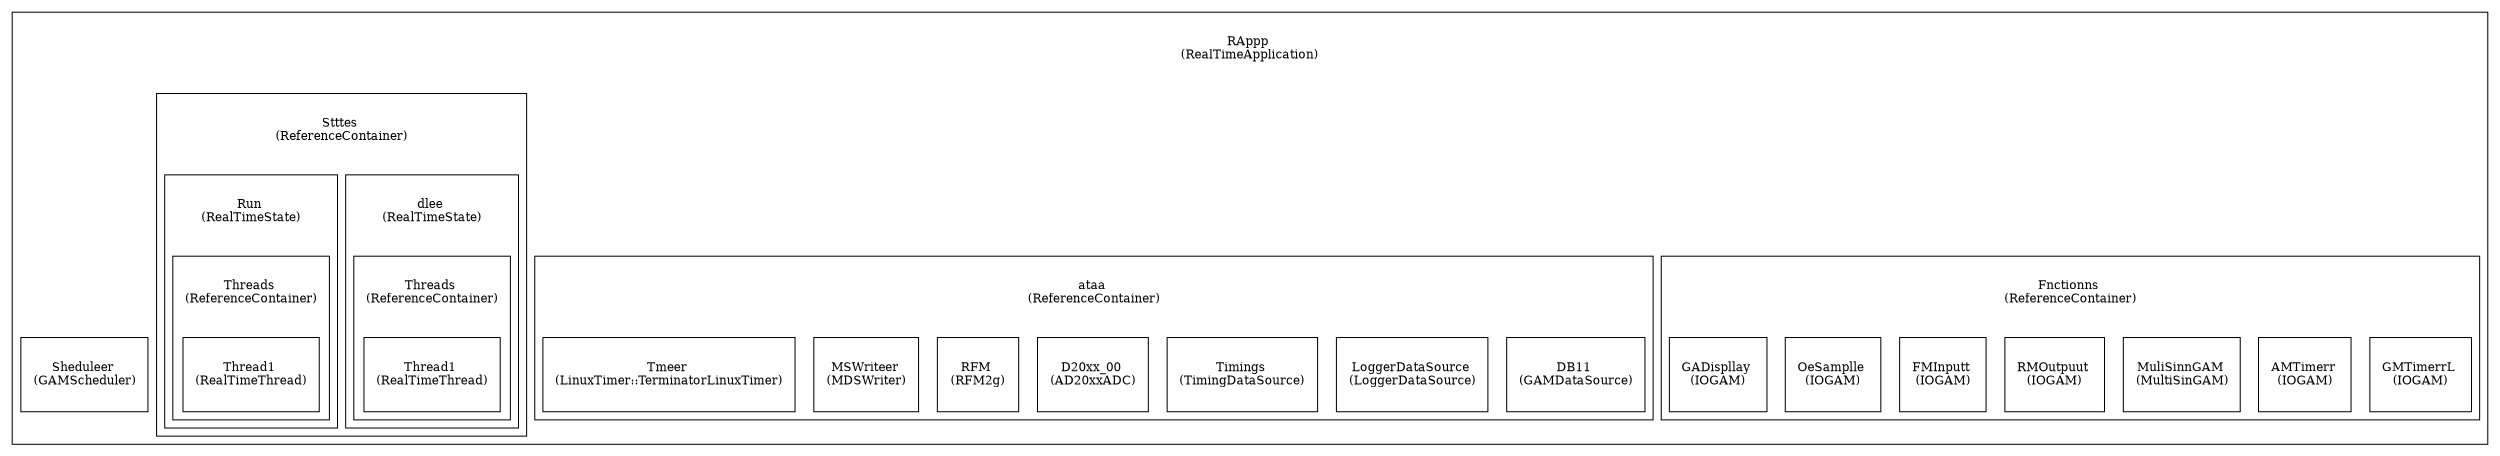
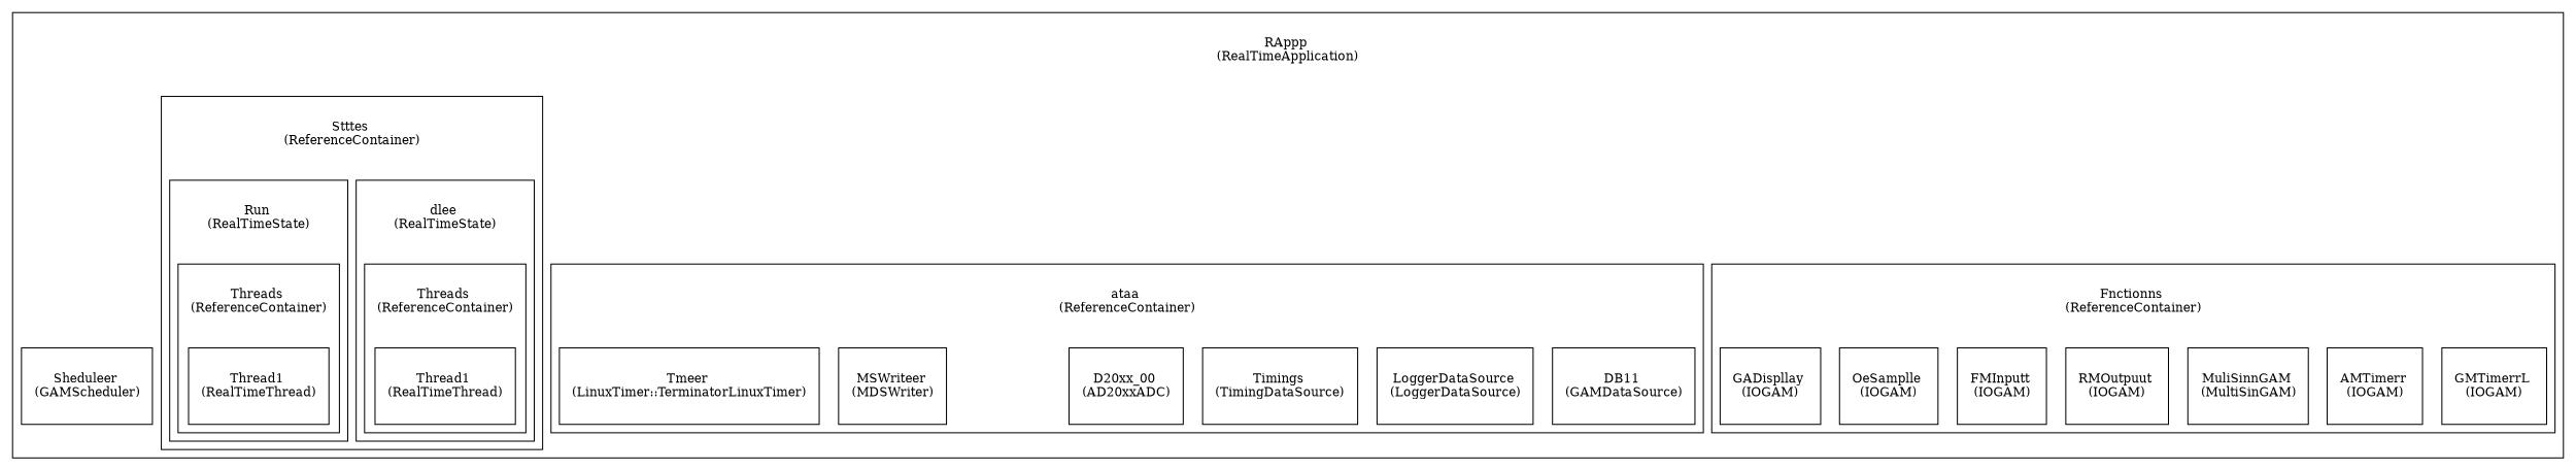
  digraph {
    bgcolor=white
    node [color=black fillcolor=white shape=record style=filled]
    n1 [label=<<TABLE border="0" cellborder="0"><TR><TD width="60" height="60"><font point-size="12">GMTimerrL <BR/>(IOGAM)</font></TD></TR></TABLE>>]
    n2 [label=<<TABLE border="0" cellborder="0"><TR><TD width="60" height="60"><font point-size="12">AMTimerr <BR/>(IOGAM)</font></TD></TR></TABLE>>]
    n3 [label=<<TABLE border="0" cellborder="0"><TR><TD width="60" height="60"><font point-size="12">MuliSinnGAM <BR/>(MultiSinGAM)</font></TD></TR></TABLE>>]
    n4 [label=<<TABLE border="0" cellborder="0"><TR><TD width="60" height="60"><font point-size="12">RMOutpuut <BR/>(IOGAM)</font></TD></TR></TABLE>>]
    n5 [label=<<TABLE border="0" cellborder="0"><TR><TD width="60" height="60"><font point-size="12">FMInputt <BR/>(IOGAM)</font></TD></TR></TABLE>>]
    n6 [label=<<TABLE border="0" cellborder="0"><TR><TD width="60" height="60"><font point-size="12">OeSamplle <BR/>(IOGAM)</font></TD></TR></TABLE>>]
    n7 [label=<<TABLE border="0" cellborder="0"><TR><TD width="60" height="60"><font point-size="12">GADispllay <BR/>(IOGAM)</font></TD></TR></TABLE>>]
    n8 [label=<<TABLE border="0" cellborder="0"><TR><TD width="60" height="60"><font point-size="12">DB11 <BR/>(GAMDataSource)</font></TD></TR></TABLE>>]
    n9 [label=<<TABLE border="0" cellborder="0"><TR><TD width="60" height="60"><font point-size="12">LoggerDataSource <BR/>(LoggerDataSource)</font></TD></TR></TABLE>>]
    n10 [label=<<TABLE border="0" cellborder="0"><TR><TD width="60" height="60"><font point-size="12">Timings <BR/>(TimingDataSource)</font></TD></TR></TABLE>>]
    n11 [label=<<TABLE border="0" cellborder="0"><TR><TD width="60" height="60"><font point-size="12">D20xx_00 <BR/>(AD20xxADC)</font></TD></TR></TABLE>>]
-   n12 [label=<<TABLE border="0" cellborder="0"><TR><TD width="60" height="60"><font point-size="12">RFM <BR/>(RFM2g)</font></TD></TR></TABLE>>]
    n13 [label=<<TABLE border="0" cellborder="0"><TR><TD width="60" height="60"><font point-size="12">MSWriteer <BR/>(MDSWriter)</font></TD></TR></TABLE>>]
    n14 [label=<<TABLE border="0" cellborder="0"><TR><TD width="60" height="60"><font point-size="12">Tmeer <BR/>(LinuxTimer::TerminatorLinuxTimer)</font></TD></TR></TABLE>>]
    n15 [label=<<TABLE border="0" cellborder="0"><TR><TD width="60" height="60"><font point-size="12">Thread1 <BR/>(RealTimeThread)</font></TD></TR></TABLE>>]
    n16 [label=<<TABLE border="0" cellborder="0"><TR><TD width="60" height="60"><font point-size="12">Thread1 <BR/>(RealTimeThread)</font></TD></TR></TABLE>>]
    n17 [label=<<TABLE border="0" cellborder="0"><TR><TD width="60" height="60"><font point-size="12">Sheduleer <BR/>(GAMScheduler)</font></TD></TR></TABLE>>]
    subgraph cluster_1 {
      label=<<TABLE border="0" cellborder="0"><TR><TD width="60" height="60"><font point-size="12">RAppp <BR/>(RealTimeApplication)</font></TD></TR></TABLE>>
      n17
      subgraph cluster_2 {
        label=<<TABLE border="0" cellborder="0"><TR><TD width="60" height="60"><font point-size="12">Fnctionns <BR/>(ReferenceContainer)</font></TD></TR></TABLE>>
        n1
        n2
        n3
        n4
        n5
        n6
        n7
      }
      subgraph cluster_3 {
        label=<<TABLE border="0" cellborder="0"><TR><TD width="60" height="60"><font point-size="12">ataa <BR/>(ReferenceContainer)</font></TD></TR></TABLE>>
        n8
        n9
        n10
        n11
-       n12
        n13
        n14
      }
      subgraph cluster_4 {
        label=<<TABLE border="0" cellborder="0"><TR><TD width="60" height="60"><font point-size="12">Stttes <BR/>(ReferenceContainer)</font></TD></TR></TABLE>>
        subgraph cluster_5 {
          label=<<TABLE border="0" cellborder="0"><TR><TD width="60" height="60"><font point-size="12">dlee <BR/>(RealTimeState)</font></TD></TR></TABLE>>
          subgraph cluster_6 {
            label=<<TABLE border="0" cellborder="0"><TR><TD width="60" height="60"><font point-size="12">Threads <BR/>(ReferenceContainer)</font></TD></TR></TABLE>>
            n15
          }
        }
        subgraph cluster_7 {
          label=<<TABLE border="0" cellborder="0"><TR><TD width="60" height="60"><font point-size="12">Run <BR/>(RealTimeState)</font></TD></TR></TABLE>>
          subgraph cluster_8 {
            label=<<TABLE border="0" cellborder="0"><TR><TD width="60" height="60"><font point-size="12">Threads <BR/>(ReferenceContainer)</font></TD></TR></TABLE>>
            n16
          }
        }
      }
    }
  }
